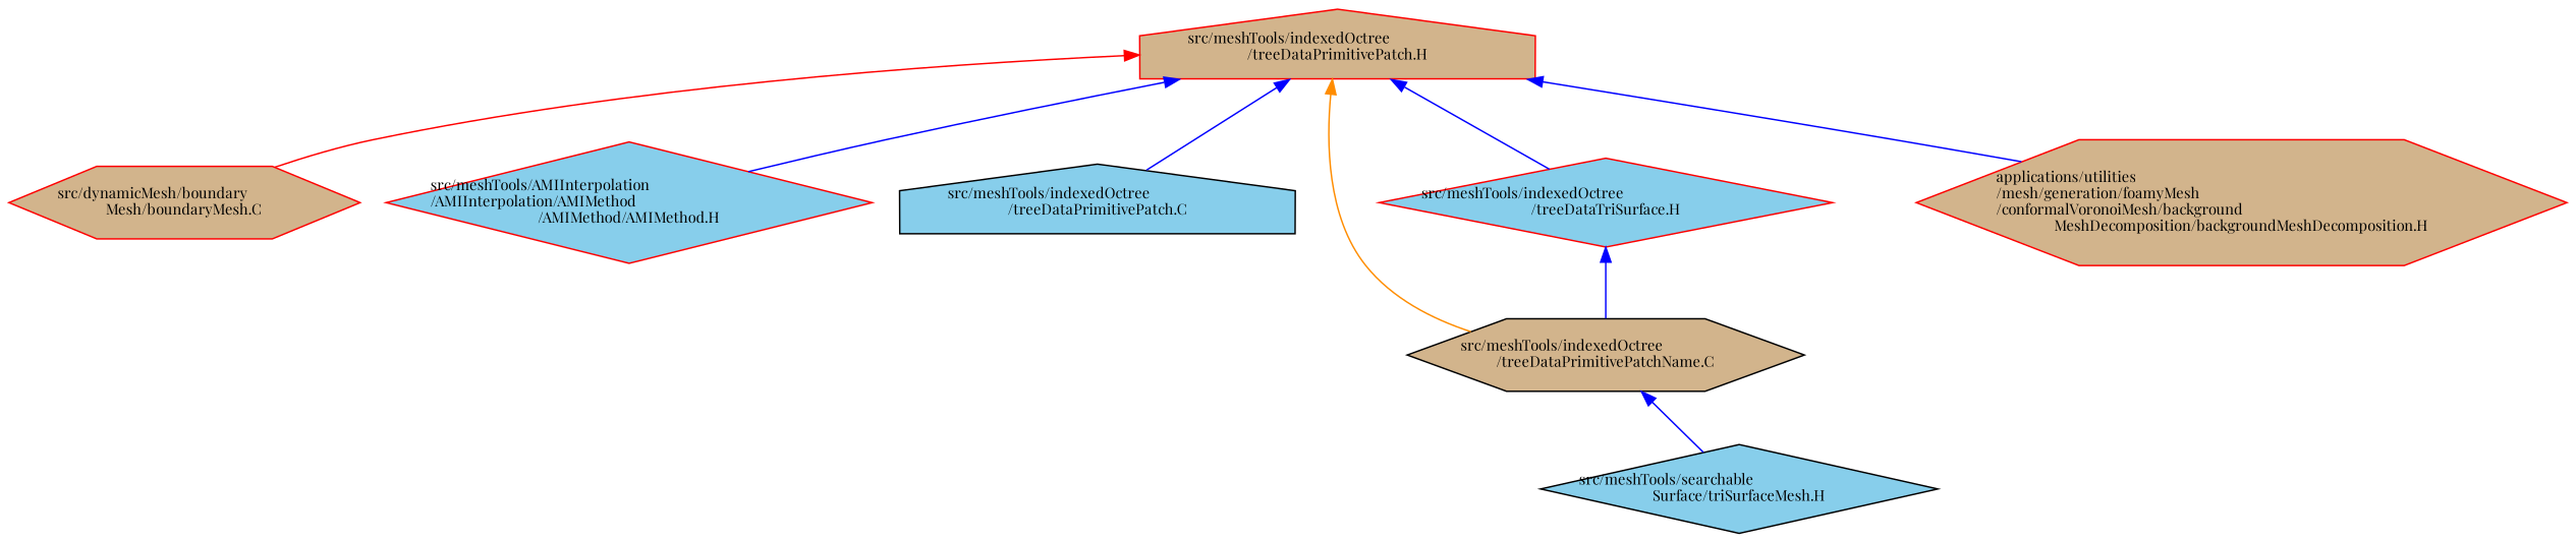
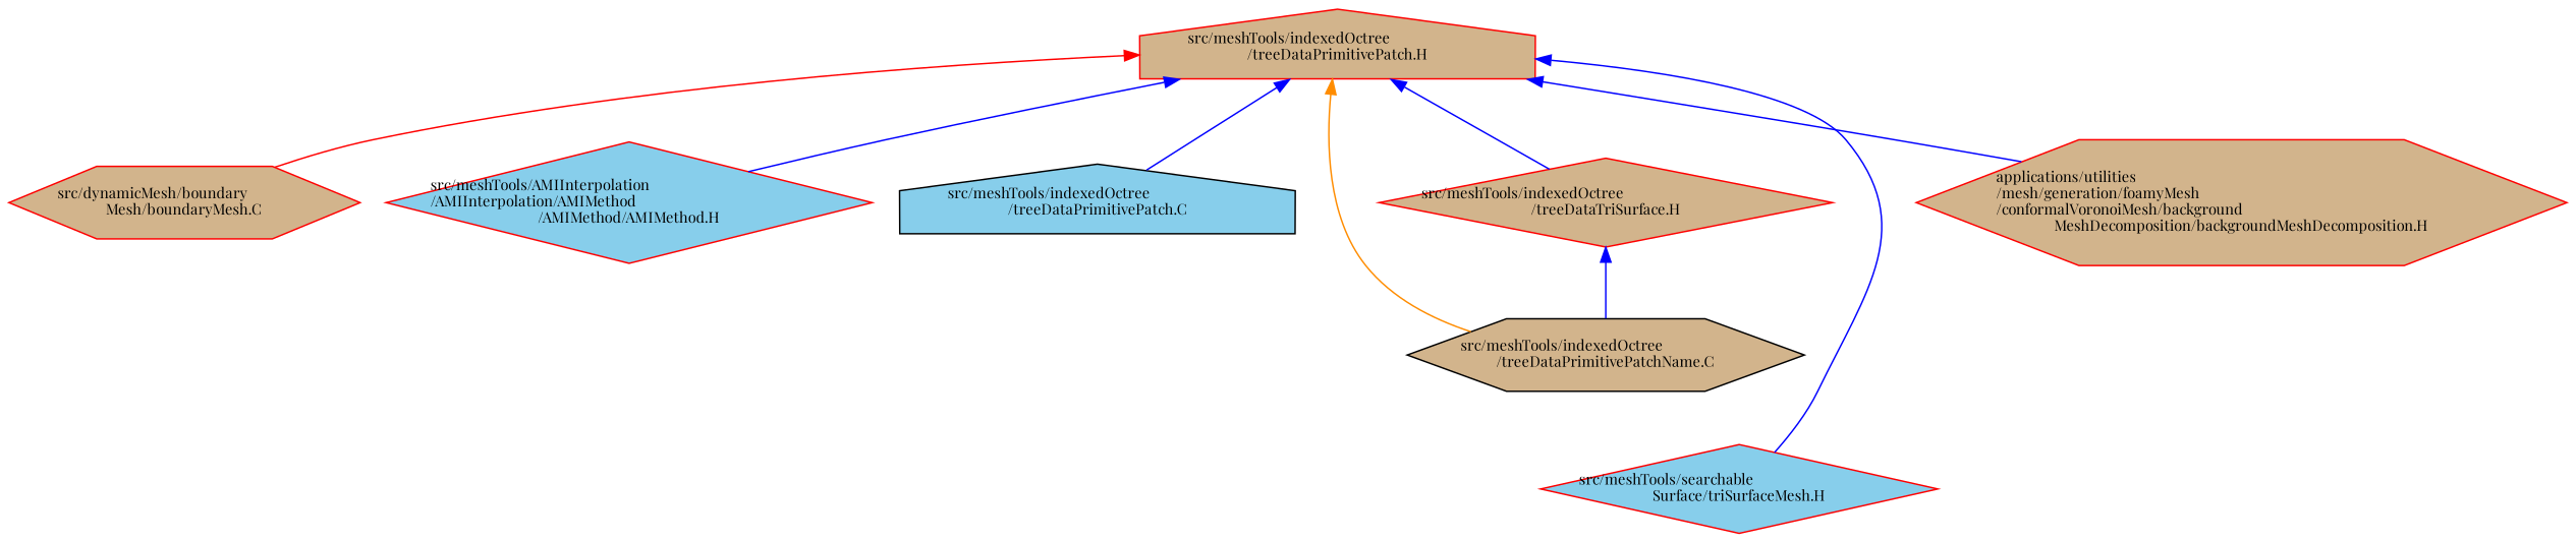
  digraph {
    fontname="Playfair Display"
    node [color=red fillcolor=tan fontname="Playfair Display" fontsize=10 shape=hexagon style=filled]
    edge [color=blue dir=back fontname="Playfair Display" fontsize=10 labelfontname=Helvetica labelfontsize=10 style=solid]
    n1 [fontcolor=black height=0.2 label="src/meshTools/indexedOctree\l/treeDataPrimitivePatch.H" shape=house width=0.4]
    n2 [height=0.2 label="src/dynamicMesh/boundary\lMesh/boundaryMesh.C" width=0.4]
    n3 [fillcolor=skyblue height=0.2 label="src/meshTools/AMIInterpolation\l/AMIInterpolation/AMIMethod\l/AMIMethod/AMIMethod.H" shape=diamond width=0.4]
    n4 [color=black fillcolor=skyblue height=0.2 label="src/meshTools/indexedOctree\l/treeDataPrimitivePatch.C" shape=house width=0.4]
    n5 [color=black height=0.2 label="src/meshTools/indexedOctree\l/treeDataPrimitivePatchName.C" width=0.4]
-   n6 [fillcolor=skyblue height=0.2 label="src/meshTools/indexedOctree\l/treeDataTriSurface.H" shape=diamond width=0.4]
-   n7 [color=black fillcolor=skyblue height=0.2 label="src/meshTools/searchable\lSurface/triSurfaceMesh.H" shape=diamond width=0.4]
+   n6 [height=0.2 label="src/meshTools/indexedOctree\l/treeDataTriSurface.H" shape=diamond width=0.4]
+   n7 [fillcolor=skyblue height=0.2 label="src/meshTools/searchable\lSurface/triSurfaceMesh.H" shape=diamond width=0.4]
    n8 [height=0.2 label="applications/utilities\l/mesh/generation/foamyMesh\l/conformalVoronoiMesh/background\lMeshDecomposition/backgroundMeshDecomposition.H" width=0.4]
    n1 -> n2 [color=red]
    n1 -> n3
    n1 -> n4
    n1 -> n5 [color=darkorange]
    n1 -> n6
-   n5 -> n7
+   n1 -> n7
    n1 -> n8
    n6 -> n5
  }
